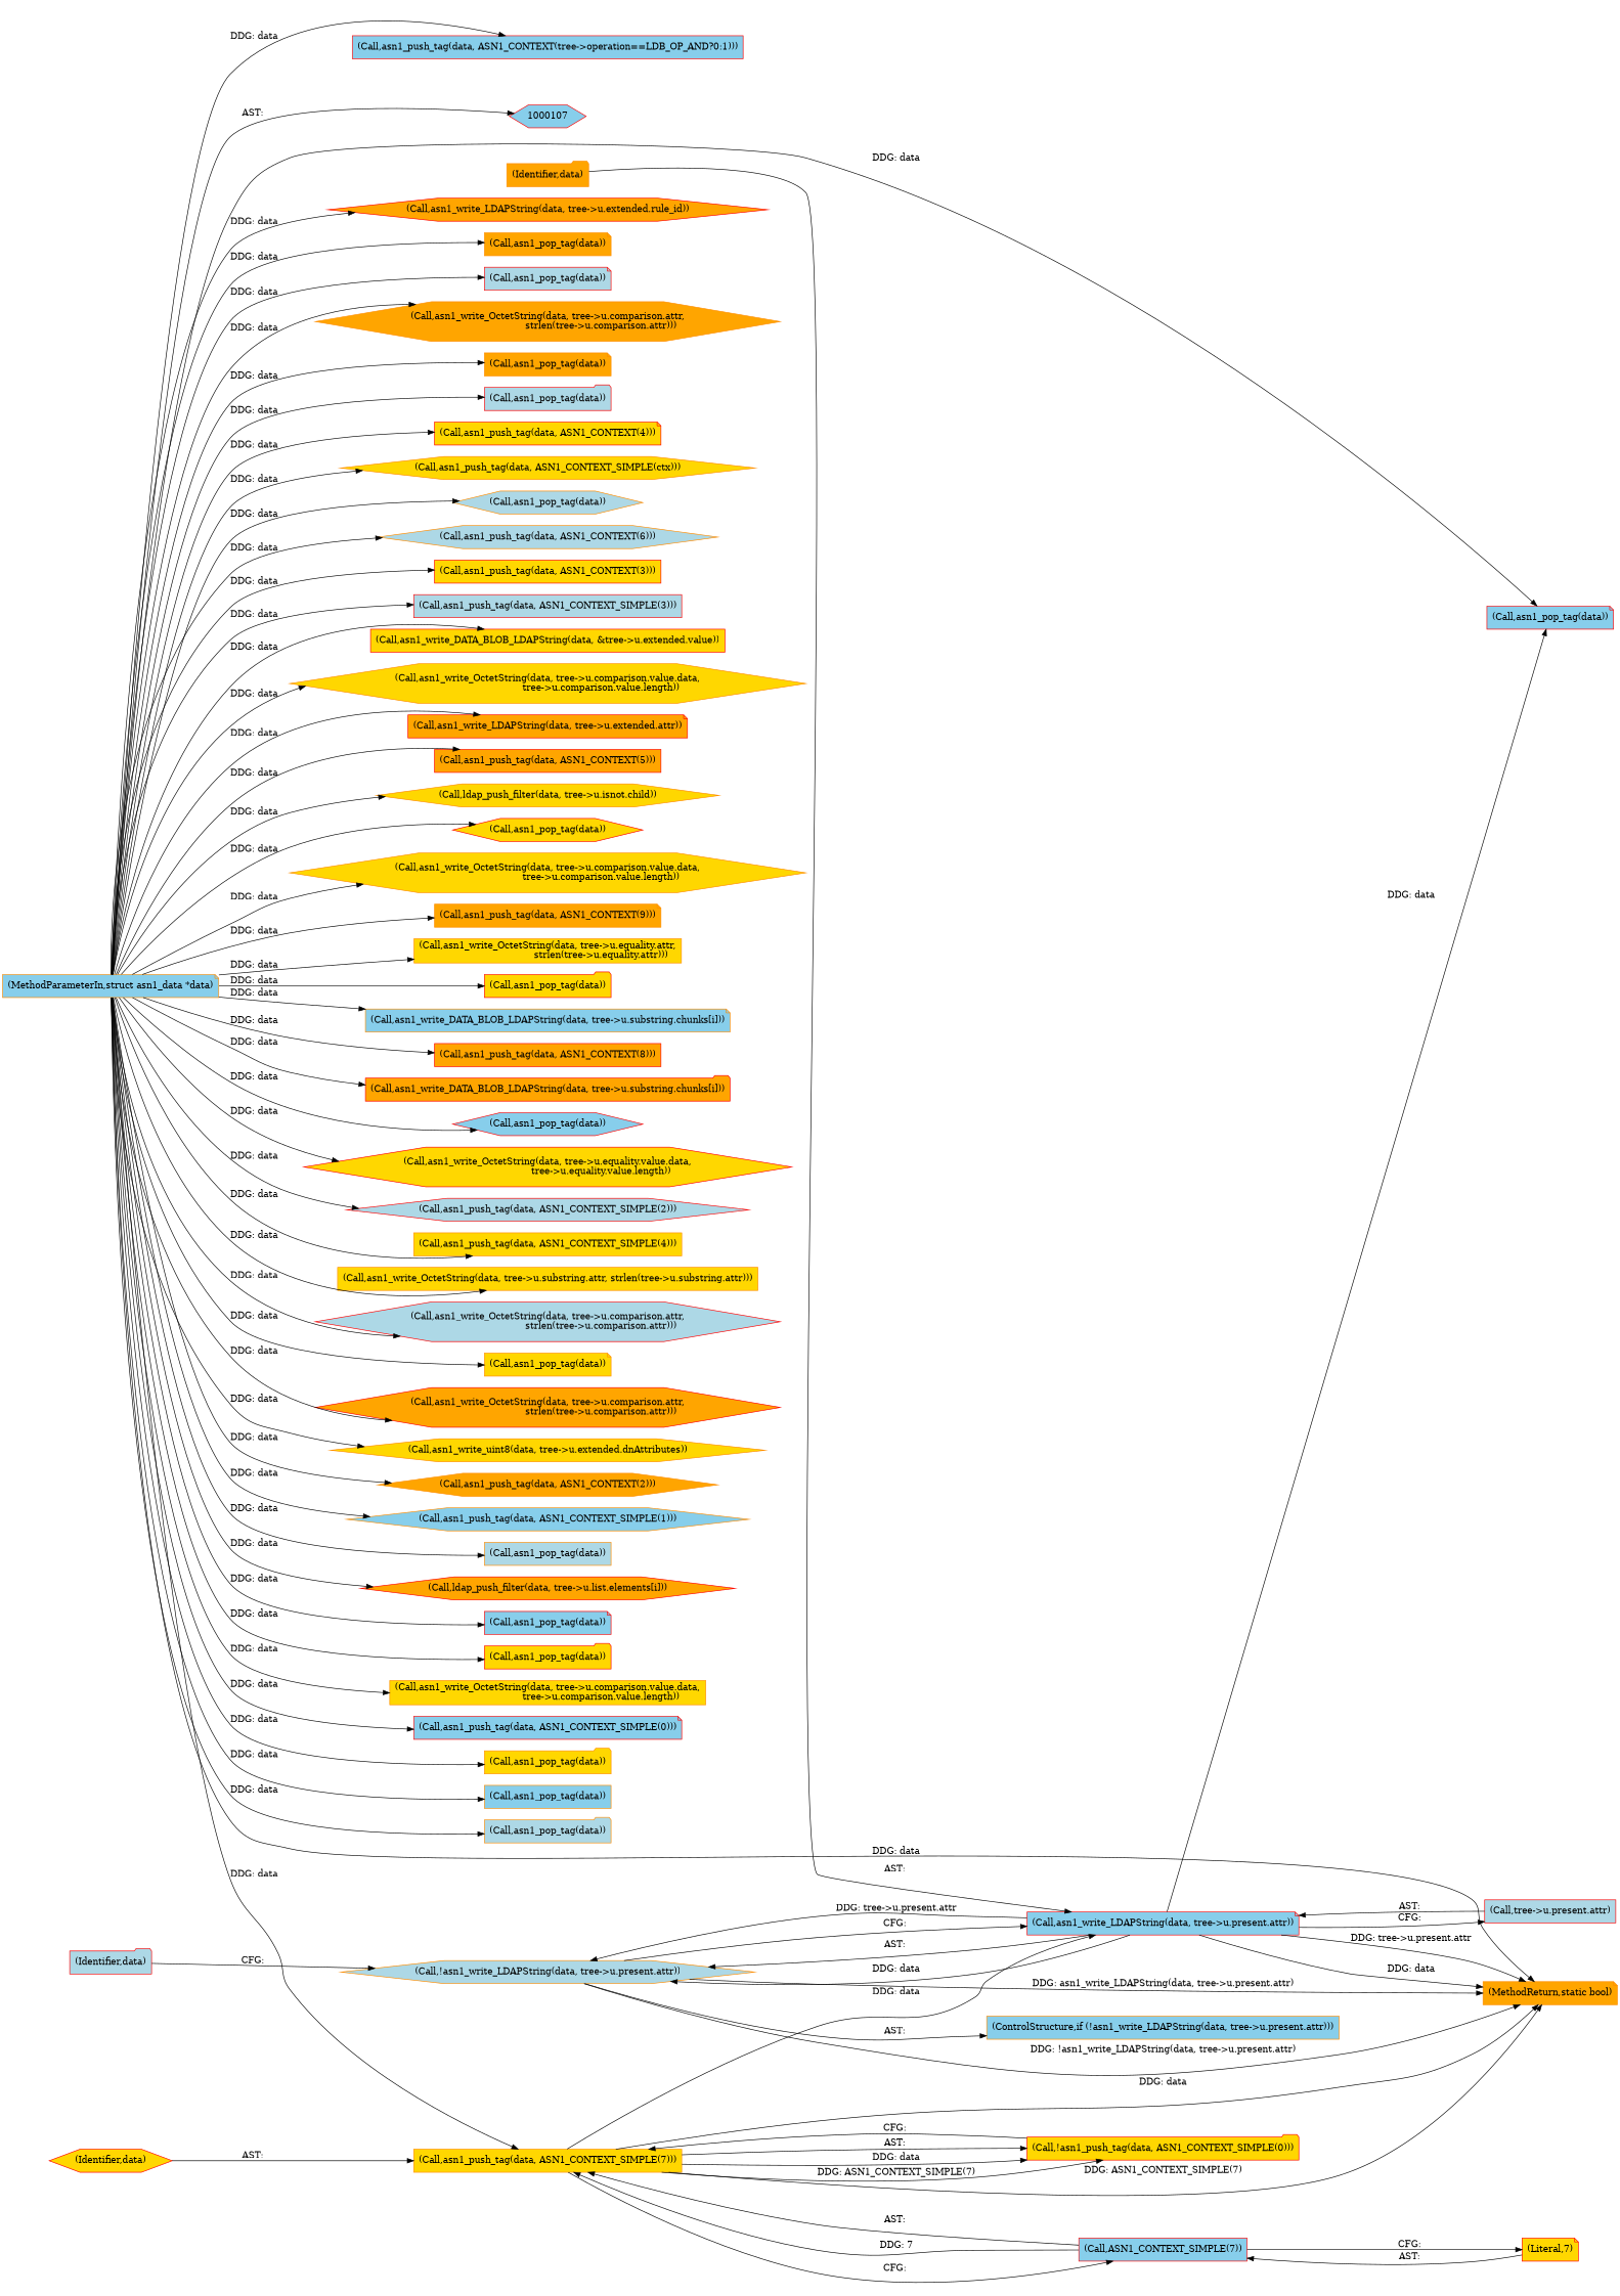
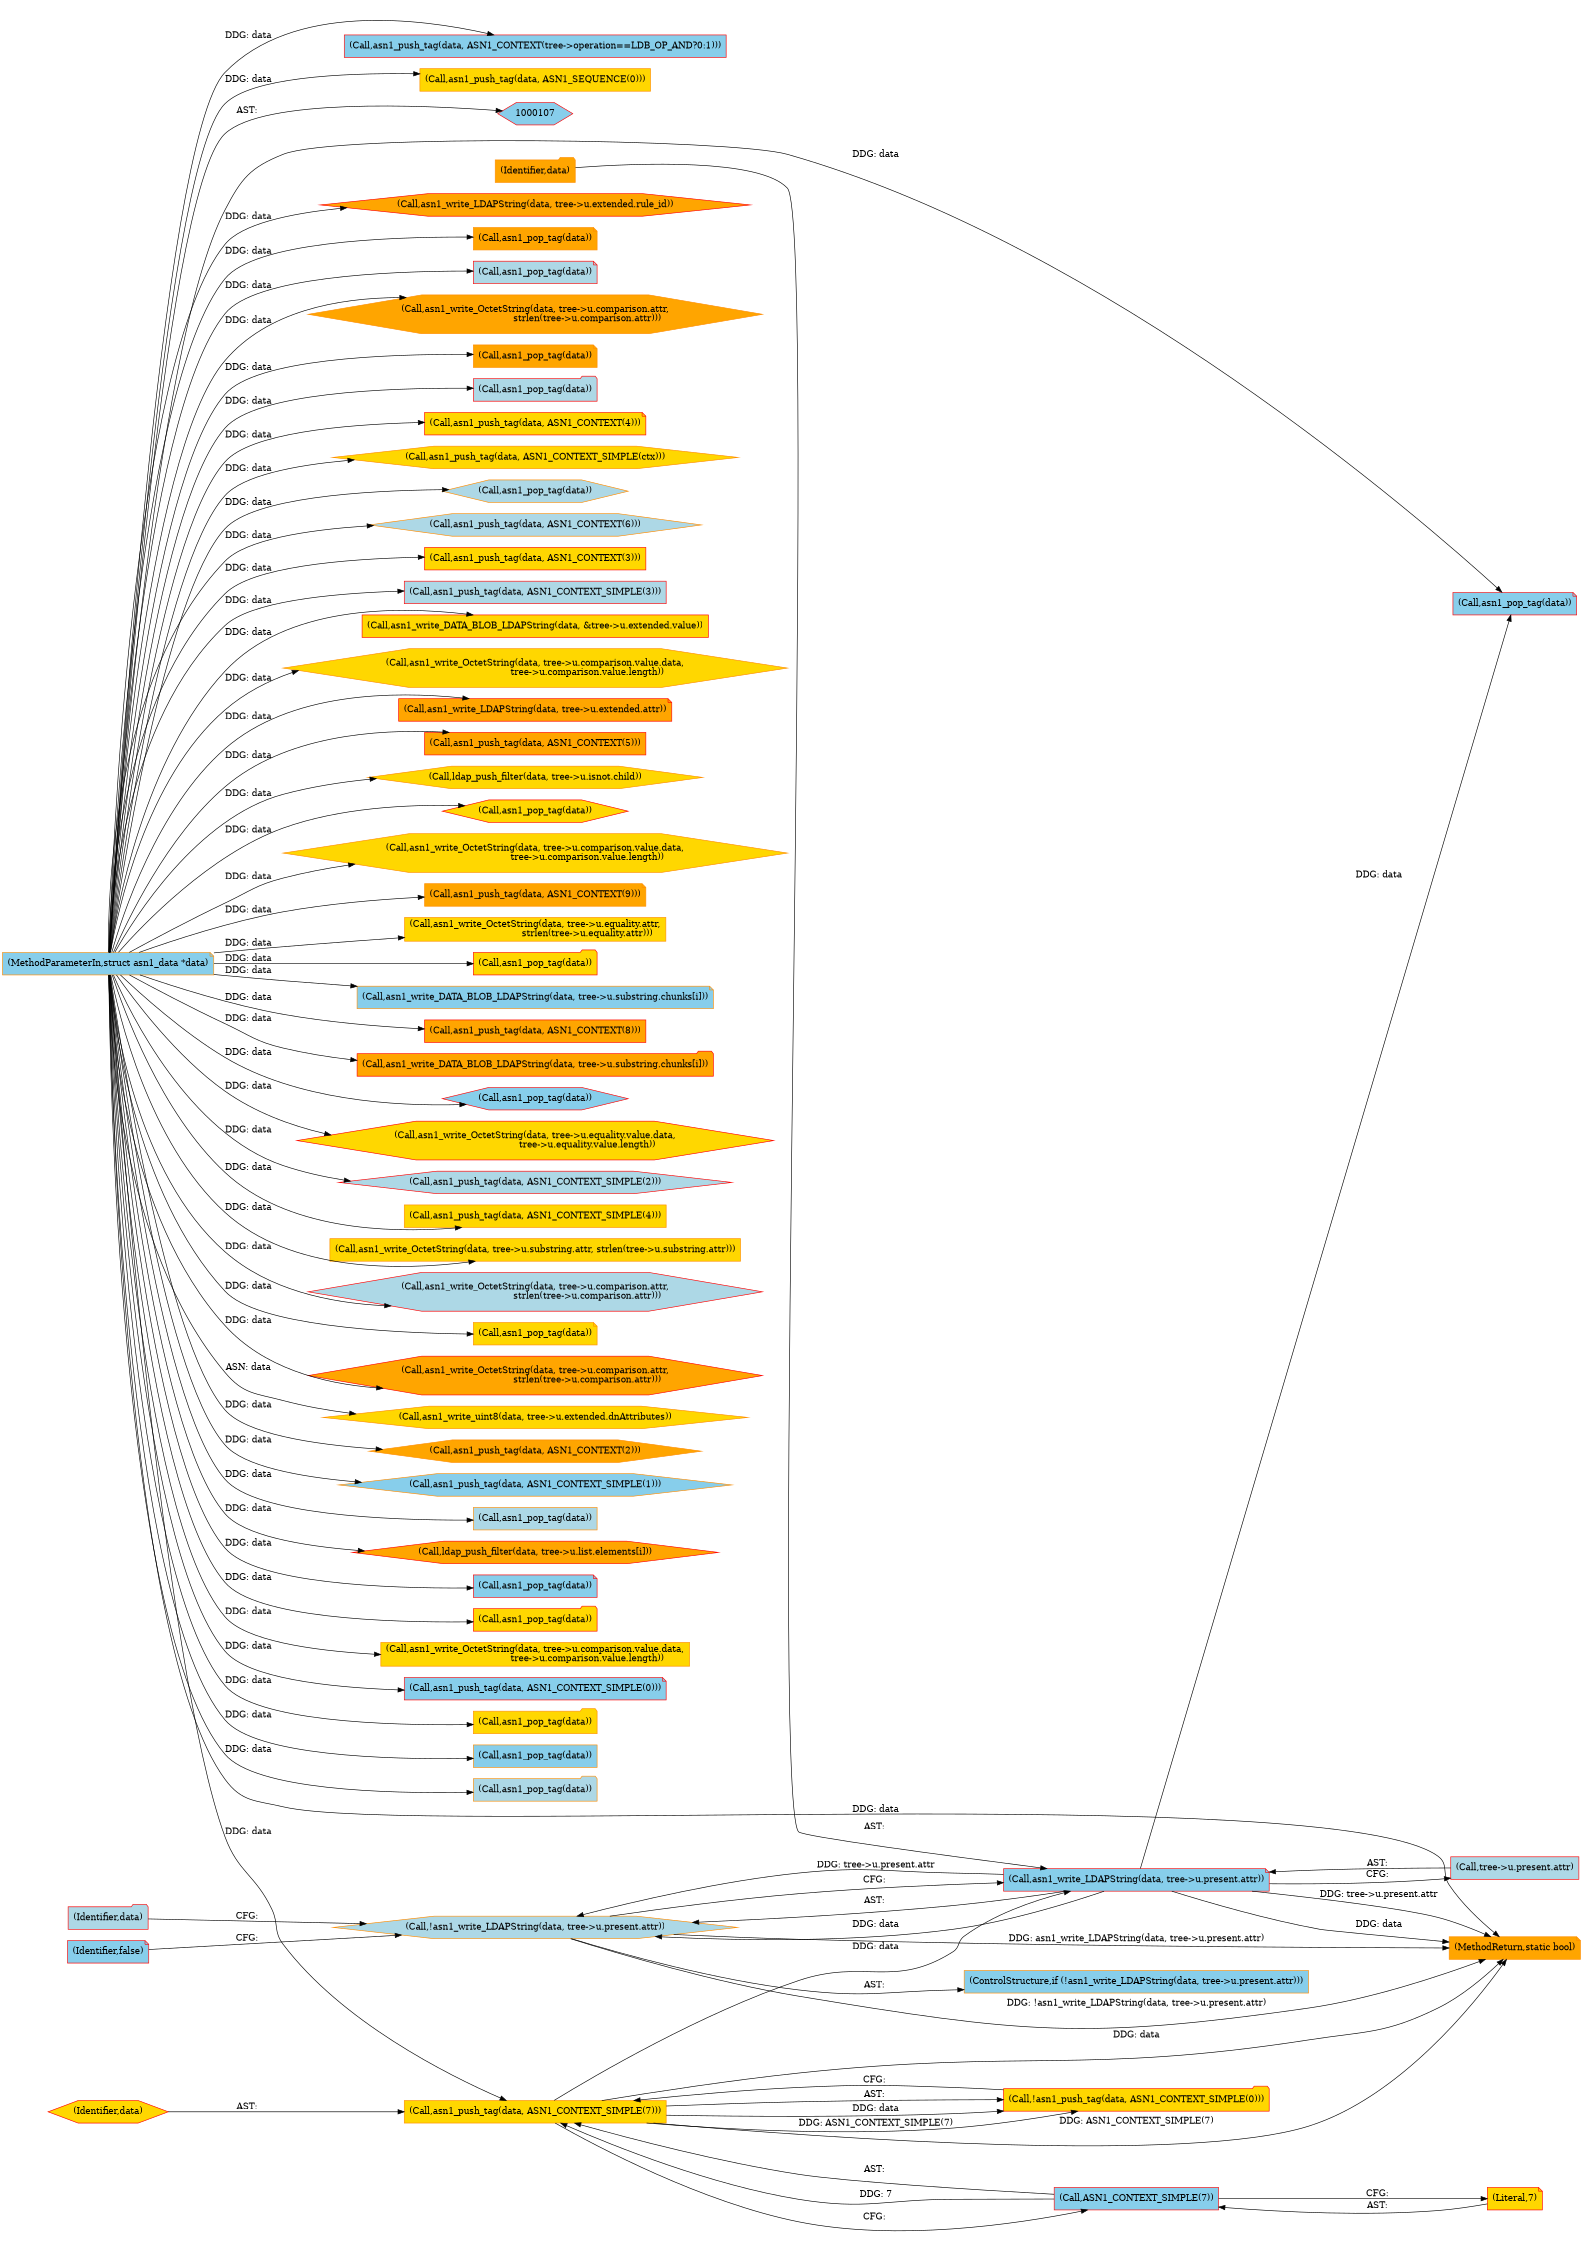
  digraph {
    rankdir=LR
    node [color=red fillcolor=gold shape=hexagon style=filled]
    n1 [color=darkorange fillcolor=lightblue label="(Call,!asn1_write_LDAPString(data, tree->u.present.attr))"]
    n2 [fillcolor=skyblue label="(Call,asn1_write_LDAPString(data, tree->u.present.attr))" shape=note]
    n3 [color=darkorange fillcolor=skyblue label="(ControlStructure,if (!asn1_write_LDAPString(data, tree->u.present.attr)))" shape=box]
    n4 [color=darkorange fillcolor=orange label="(MethodReturn,static bool)" shape=note]
    n5 [fillcolor=lightblue label="(Call,tree->u.present.attr)" shape=box]
    n6 [fillcolor=skyblue label="(Call,asn1_pop_tag(data))" shape=note]
    n7 [color=darkorange label="(Call,asn1_push_tag(data, ASN1_CONTEXT_SIMPLE(7)))" shape=box]
    n8 [fillcolor=skyblue label="(Call,ASN1_CONTEXT_SIMPLE(7))" shape=box]
    n9 [label="(Call,!asn1_push_tag(data, ASN1_CONTEXT_SIMPLE(0)))" shape=folder]
    n10 [label="(Literal,7)" shape=note]
    n11 [color=darkorange fillcolor=skyblue label="(MethodParameterIn,struct asn1_data *data)" shape=note]
    n12 [fillcolor=orange label="(Call,asn1_write_LDAPString(data, tree->u.extended.rule_id))"]
    n13 [color=darkorange fillcolor=orange label="(Call,asn1_pop_tag(data))" shape=note]
    n14 [fillcolor=lightblue label="(Call,asn1_pop_tag(data))" shape=note]
    n15 [color=darkorange fillcolor=orange label="(Call,asn1_write_OctetString(data, tree->u.comparison.attr,\n                                     strlen(tree->u.comparison.attr)))"]
    n16 [color=darkorange fillcolor=orange label="(Call,asn1_pop_tag(data))" shape=note]
    n17 [fillcolor=lightblue label="(Call,asn1_pop_tag(data))" shape=folder]
    n18 [label="(Call,asn1_push_tag(data, ASN1_CONTEXT(4)))" shape=note]
    n19 [color=darkorange label="(Call,asn1_push_tag(data, ASN1_CONTEXT_SIMPLE(ctx)))"]
    n20 [color=darkorange fillcolor=lightblue label="(Call,asn1_pop_tag(data))"]
    n21 [color=darkorange fillcolor=lightblue label="(Call,asn1_push_tag(data, ASN1_CONTEXT(6)))"]
    n22 [label="(Call,asn1_push_tag(data, ASN1_CONTEXT(3)))" shape=box]
    n23 [fillcolor=lightblue label="(Call,asn1_push_tag(data, ASN1_CONTEXT_SIMPLE(3)))" shape=box]
    n24 [label="(Call,asn1_write_DATA_BLOB_LDAPString(data, &tree->u.extended.value))" shape=box]
    n25 [color=darkorange label="(Call,asn1_write_OctetString(data, tree->u.comparison.value.data,\n                                     tree->u.comparison.value.length))"]
    n26 [fillcolor=orange label="(Call,asn1_write_LDAPString(data, tree->u.extended.attr))" shape=note]
    n27 [fillcolor=orange label="(Call,asn1_push_tag(data, ASN1_CONTEXT(5)))" shape=box]
    n28 [color=darkorange label="(Call,ldap_push_filter(data, tree->u.isnot.child))"]
    n29 [label="(Call,asn1_pop_tag(data))"]
    n30 [color=darkorange label="(Call,asn1_write_OctetString(data, tree->u.comparison.value.data,\n                                     tree->u.comparison.value.length))"]
    n31 [color=darkorange fillcolor=orange label="(Call,asn1_push_tag(data, ASN1_CONTEXT(9)))" shape=note]
    n32 [color=darkorange label="(Call,asn1_write_OctetString(data, tree->u.equality.attr,\n                                     strlen(tree->u.equality.attr)))" shape=box]
    n33 [label="(Call,asn1_pop_tag(data))" shape=folder]
    n34 [color=darkorange fillcolor=skyblue label="(Call,asn1_write_DATA_BLOB_LDAPString(data, tree->u.substring.chunks[i]))" shape=note]
    n35 [fillcolor=orange label="(Call,asn1_push_tag(data, ASN1_CONTEXT(8)))" shape=box]
    n36 [fillcolor=orange label="(Call,asn1_write_DATA_BLOB_LDAPString(data, tree->u.substring.chunks[i]))" shape=folder]
    n37 [fillcolor=skyblue label="(Call,asn1_pop_tag(data))"]
    n38 [label="(Call,asn1_write_OctetString(data, tree->u.equality.value.data,\n                                     tree->u.equality.value.length))"]
    n39 [fillcolor=lightblue label="(Call,asn1_push_tag(data, ASN1_CONTEXT_SIMPLE(2)))"]
    n40 [color=darkorange label="(Call,asn1_push_tag(data, ASN1_CONTEXT_SIMPLE(4)))" shape=box]
    n41 [color=darkorange label="(Call,asn1_write_OctetString(data, tree->u.substring.attr, strlen(tree->u.substring.attr)))" shape=box]
    n42 [fillcolor=lightblue label="(Call,asn1_write_OctetString(data, tree->u.comparison.attr,\n                                     strlen(tree->u.comparison.attr)))"]
    n43 [color=darkorange label="(Call,asn1_pop_tag(data))" shape=note]
    n44 [fillcolor=orange label="(Call,asn1_write_OctetString(data, tree->u.comparison.attr,\n                                     strlen(tree->u.comparison.attr)))"]
    n45 [color=darkorange label="(Call,asn1_write_uint8(data, tree->u.extended.dnAttributes))"]
    n46 [color=darkorange fillcolor=orange label="(Call,asn1_push_tag(data, ASN1_CONTEXT(2)))"]
    n47 [color=darkorange fillcolor=skyblue label="(Call,asn1_push_tag(data, ASN1_CONTEXT_SIMPLE(1)))"]
    n48 [color=darkorange fillcolor=lightblue label="(Call,asn1_pop_tag(data))" shape=box]
    n49 [fillcolor=orange label="(Call,ldap_push_filter(data, tree->u.list.elements[i]))"]
    n50 [fillcolor=skyblue label="(Call,asn1_pop_tag(data))" shape=note]
    n51 [label="(Call,asn1_pop_tag(data))" shape=folder]
    n52 [color=darkorange label="(Call,asn1_write_OctetString(data, tree->u.comparison.value.data,\n                                     tree->u.comparison.value.length))" shape=box]
    n53 [fillcolor=skyblue label="(Call,asn1_push_tag(data, ASN1_CONTEXT_SIMPLE(0)))" shape=note]
    n54 [color=darkorange label="(Call,asn1_pop_tag(data))" shape=folder]
    n55 [color=darkorange fillcolor=skyblue label="(Call,asn1_pop_tag(data))" shape=box]
    n56 [color=darkorange fillcolor=lightblue label="(Call,asn1_pop_tag(data))" shape=folder]
    n57 [fillcolor=skyblue label="(Call,asn1_push_tag(data, ASN1_CONTEXT(tree->operation==LDB_OP_AND?0:1)))" shape=box]
+   n58 [color=darkorange label="(Call,asn1_push_tag(data, ASN1_SEQUENCE(0)))" shape=box]
    1000107 [fillcolor=skyblue]
    n60 [fillcolor=lightblue label="(Identifier,data)" shape=folder]
+   n61 [fillcolor=skyblue label="(Identifier,false)" shape=note]
    n62 [color=darkorange fillcolor=orange label="(Identifier,data)" shape=folder]
    n63 [label="(Identifier,data)"]
    n1 -> n2 [label="CFG: "]
    n1 -> n3 [label="AST: "]
    n1 -> n4 [label="DDG: asn1_write_LDAPString(data, tree->u.present.attr)"]
    n1 -> n4 [label="DDG: !asn1_write_LDAPString(data, tree->u.present.attr)"]
    n2 -> n1 [label="AST: "]
    n2 -> n1 [label="DDG: data"]
    n2 -> n1 [label="DDG: tree->u.present.attr"]
    n2 -> n4 [label="DDG: tree->u.present.attr"]
    n2 -> n4 [label="DDG: data"]
    n2 -> n5 [label="CFG: "]
    n2 -> n6 [label="DDG: data"]
    n5 -> n2 [label="AST: "]
    n7 -> n2 [label="DDG: data"]
    n7 -> n4 [label="DDG: data"]
    n7 -> n4 [label="DDG: ASN1_CONTEXT_SIMPLE(7)"]
    n7 -> n8 [label="CFG: "]
    n7 -> n9 [label="AST: "]
    n7 -> n9 [label="DDG: data"]
    n7 -> n9 [label="DDG: ASN1_CONTEXT_SIMPLE(7)"]
    n8 -> n7 [label="AST: "]
    n8 -> n7 [label="DDG: 7"]
    n8 -> n10 [label="CFG: "]
    n9 -> n7 [label="CFG: "]
    n10 -> n8 [label="AST: "]
    n11 -> n4 [label="DDG: data"]
    n11 -> n6 [label="DDG: data"]
    n11 -> n7 [label="DDG: data"]
    n11 -> n12 [label="DDG: data"]
    n11 -> n13 [label="DDG: data"]
    n11 -> n14 [label="DDG: data"]
    n11 -> n15 [label="DDG: data"]
    n11 -> n16 [label="DDG: data"]
    n11 -> n17 [label="DDG: data"]
    n11 -> n18 [label="DDG: data"]
    n11 -> n19 [label="DDG: data"]
    n11 -> n20 [label="DDG: data"]
    n11 -> n21 [label="DDG: data"]
    n11 -> n22 [label="DDG: data"]
    n11 -> n23 [label="DDG: data"]
    n11 -> n24 [label="DDG: data"]
    n11 -> n25 [label="DDG: data"]
    n11 -> n26 [label="DDG: data"]
    n11 -> n27 [label="DDG: data"]
    n11 -> n28 [label="DDG: data"]
    n11 -> n29 [label="DDG: data"]
    n11 -> n30 [label="DDG: data"]
    n11 -> n31 [label="DDG: data"]
    n11 -> n32 [label="DDG: data"]
    n11 -> n33 [label="DDG: data"]
    n11 -> n34 [label="DDG: data"]
    n11 -> n35 [label="DDG: data"]
    n11 -> n36 [label="DDG: data"]
    n11 -> n37 [label="DDG: data"]
    n11 -> n38 [label="DDG: data"]
    n11 -> n39 [label="DDG: data"]
    n11 -> n40 [label="DDG: data"]
    n11 -> n41 [label="DDG: data"]
    n11 -> n42 [label="DDG: data"]
    n11 -> n43 [label="DDG: data"]
    n11 -> n44 [label="DDG: data"]
-   n11 -> n45 [label="DDG: data"]
+   n11 -> n45 [label="ASN: data"]
    n11 -> n46 [label="DDG: data"]
    n11 -> n47 [label="DDG: data"]
    n11 -> n48 [label="DDG: data"]
    n11 -> n49 [label="DDG: data"]
    n11 -> n50 [label="DDG: data"]
    n11 -> n51 [label="DDG: data"]
    n11 -> n52 [label="DDG: data"]
    n11 -> n53 [label="DDG: data"]
    n11 -> n54 [label="DDG: data"]
    n11 -> n55 [label="DDG: data"]
    n11 -> n56 [label="DDG: data"]
    n11 -> n57 [label="DDG: data"]
+   n11 -> n58 [label="DDG: data"]
    n11 -> 1000107 [label="AST: "]
    n60 -> n1 [label="CFG: "]
+   n61 -> n1 [label="CFG: "]
    n62 -> n2 [label="AST: "]
    n63 -> n7 [label="AST: "]
  }
